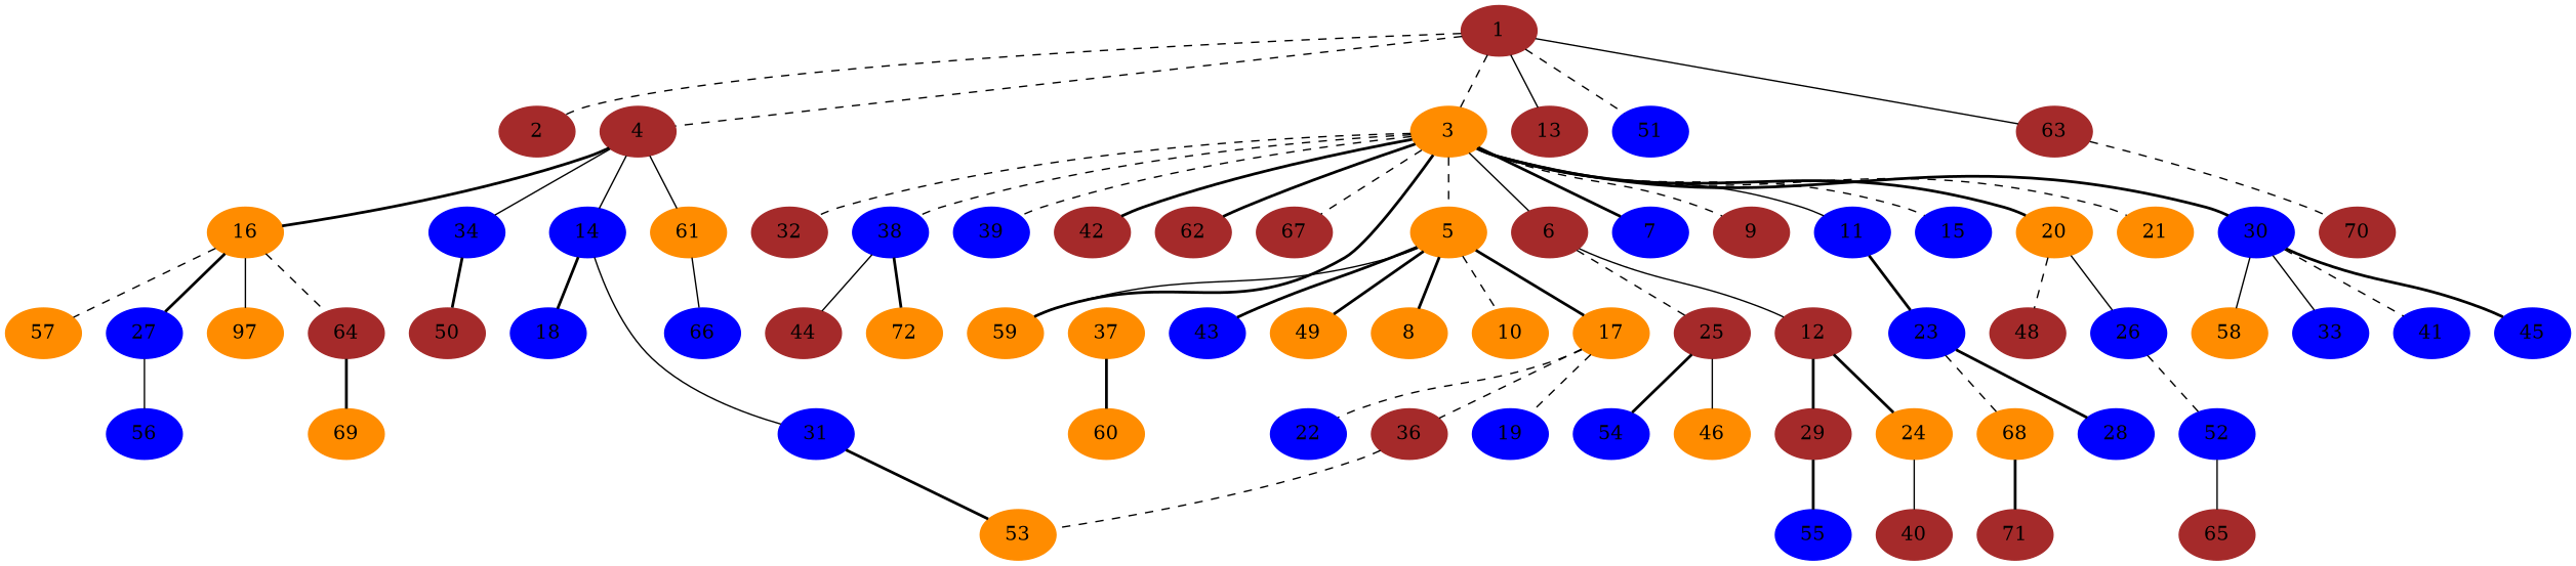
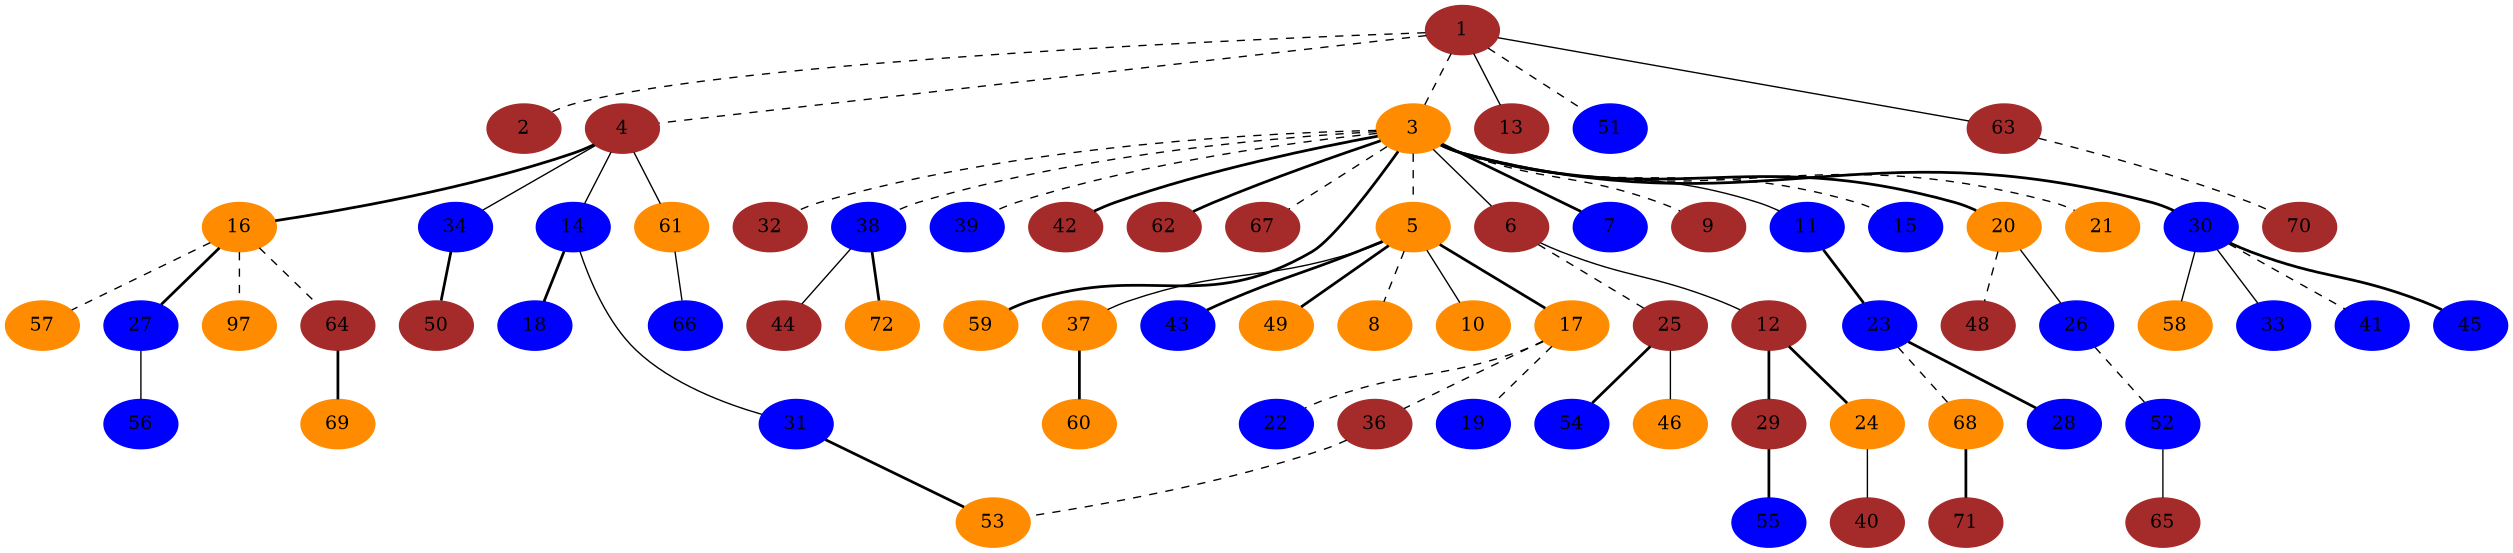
  graph {
    node [color=blue style=filled]
    edge [style=dashed]
    1 [color=brown]
    2 [color=brown]
    3 [color=darkorange]
    4 [color=brown]
    13 [color=brown]
    51
    63 [color=brown]
    5 [color=darkorange]
    6 [color=brown]
    7
    9 [color=brown]
    11
    15
    20 [color=darkorange]
    21 [color=darkorange]
    30
    32 [color=brown]
    38
    39
    42 [color=brown]
    59 [color=darkorange]
    62 [color=brown]
    67 [color=brown]
    14
    16 [color=darkorange]
    34
    61 [color=darkorange]
    70 [color=brown]
    8 [color=darkorange]
    10 [color=darkorange]
    17 [color=darkorange]
    37 [color=darkorange]
    43
    49 [color=darkorange]
    12 [color=brown]
    25 [color=brown]
    23
    26
    48 [color=brown]
    33
    41
    45
    58 [color=darkorange]
    44 [color=brown]
    72 [color=darkorange]
    18
    31
    27
    n49 [color=darkorange label=97]
    57 [color=darkorange]
    64 [color=brown]
    50 [color=brown]
    66
    19
    22
    36 [color=brown]
    60 [color=darkorange]
    24 [color=darkorange]
    29 [color=brown]
    46 [color=darkorange]
    54
    28
    68 [color=darkorange]
    40 [color=brown]
    55
    53 [color=darkorange]
    56
    69 [color=darkorange]
    52
    71 [color=brown]
    65 [color=brown]
    1 -- 2
    1 -- 3
    1 -- 4
    1 -- 13 [style=solid]
    1 -- 51
    1 -- 63 [style=solid]
    3 -- 5
    3 -- 6 [style=solid]
    3 -- 7 [style=bold]
    3 -- 9
    3 -- 11 [style=solid]
    3 -- 15
    3 -- 20 [style=bold]
    3 -- 21
    3 -- 30 [style=bold]
    3 -- 32
    3 -- 38
    3 -- 39
    3 -- 42 [style=bold]
    3 -- 59 [style=bold]
    3 -- 62 [style=bold]
    3 -- 67
    4 -- 14 [style=solid]
    4 -- 16 [style=bold]
    4 -- 34 [style=solid]
    4 -- 61 [style=solid]
    63 -- 70
-   5 -- 8 [style=bold]
-   5 -- 10
+   5 -- 8
+   5 -- 10 [style=solid]
    5 -- 17 [style=bold]
-   5 -- 59 [style=solid]
+   5 -- 37 [style=solid]
    5 -- 43 [style=bold]
    5 -- 49 [style=bold]
    6 -- 12 [style=solid]
    6 -- 25
    11 -- 23 [style=bold]
    20 -- 26 [style=solid]
    20 -- 48
    30 -- 33 [style=solid]
    30 -- 41
    30 -- 45 [style=bold]
    30 -- 58 [style=solid]
    38 -- 44 [style=solid]
    38 -- 72 [style=bold]
    14 -- 18 [style=bold]
    14 -- 31 [style=solid]
    16 -- 27 [style=bold]
-   16 -- n49 [style=solid]
+   16 -- n49
    16 -- 57
    16 -- 64
    34 -- 50 [style=bold]
    61 -- 66 [style=solid]
    17 -- 19
    17 -- 22
    17 -- 36
    37 -- 60 [style=bold]
    12 -- 24 [style=bold]
    12 -- 29 [style=bold]
    25 -- 46 [style=solid]
    25 -- 54 [style=bold]
    23 -- 28 [style=bold]
    23 -- 68
    26 -- 52
    31 -- 53 [style=bold]
    27 -- 56 [style=solid]
    64 -- 69 [style=bold]
    36 -- 53
    24 -- 40 [style=solid]
    29 -- 55 [style=bold]
    68 -- 71 [style=bold]
    52 -- 65 [style=solid]
  }
